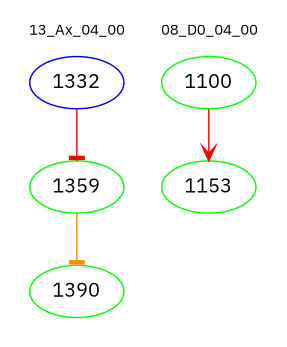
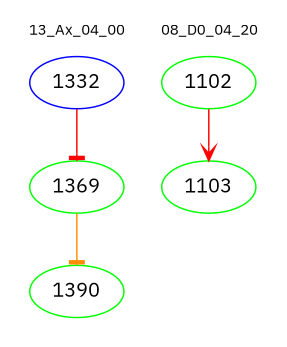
  digraph {
    fontname="IBM Plex Sans"
    node [color=green fontname="IBM Plex Sans"]
    edge [arrowhead=tee color=red fontname="IBM Plex Sans"]
    n1 [color=blue label=1332]
-   n2 [label=1359]
+   n2 [label=1369]
    n3 [label=1390]
-   n4 [label=1100]
-   n5 [label=1153]
+   n4 [label=1102]
+   n5 [label=1103]
    subgraph cluster_1 {
      color=white
      fontsize=10
      label="13_Ax_04_00"
      n1
      n2
      n3
    }
    subgraph cluster_2 {
      color=white
      fontsize=10
-     label="08_D0_04_00"
+     label="08_D0_04_20"
      n4
      n5
    }
    n1 -> n2
    n2 -> n3 [color=darkorange]
    n4 -> n5 [arrowhead=vee]
  }
